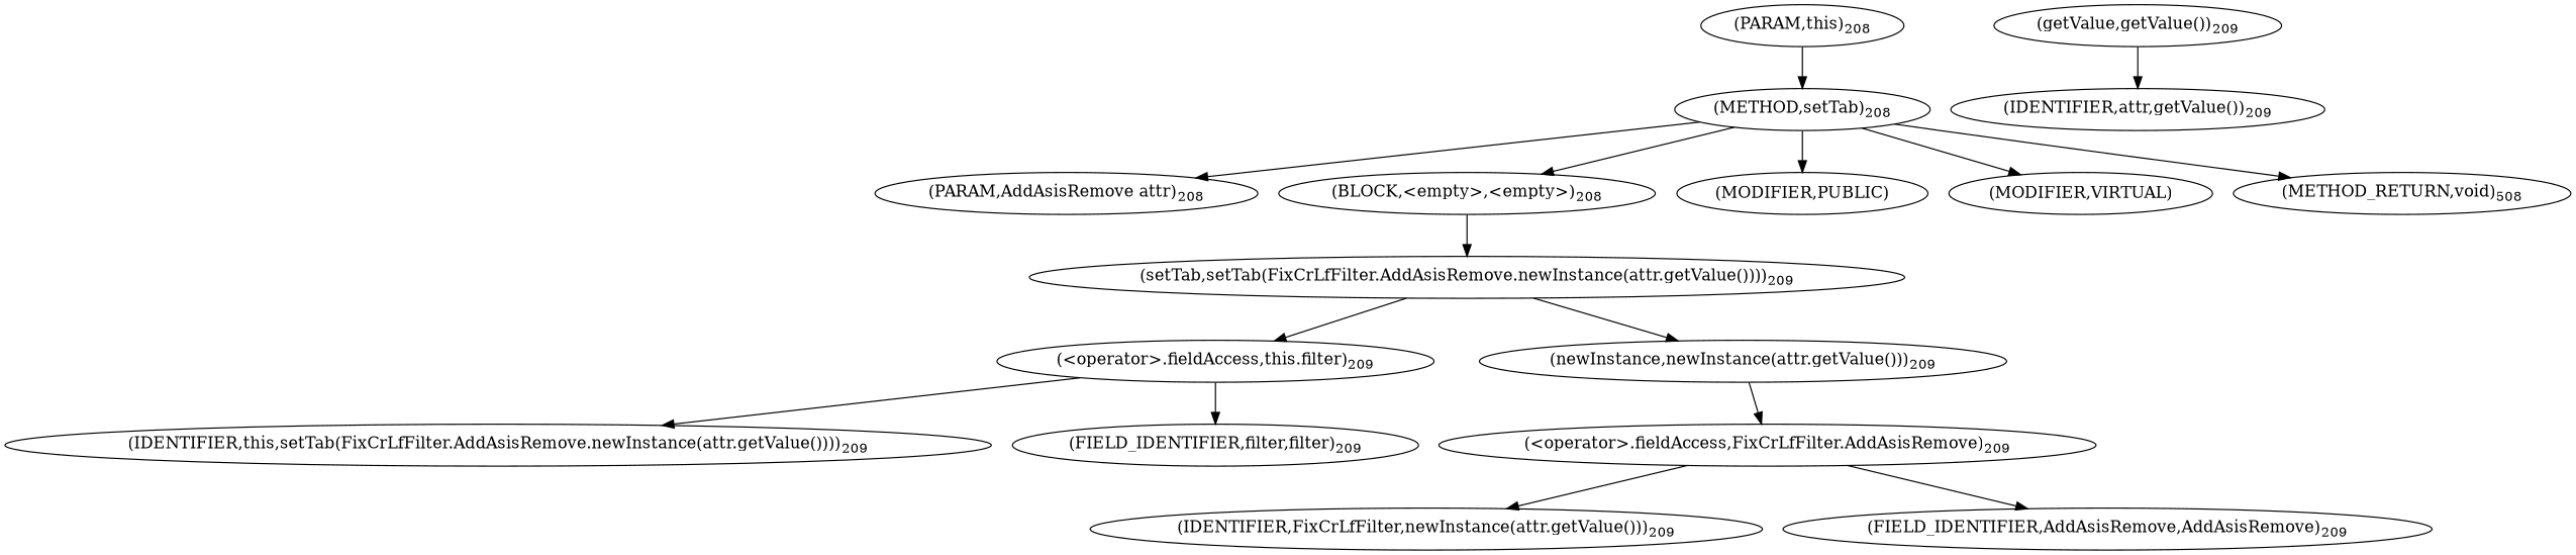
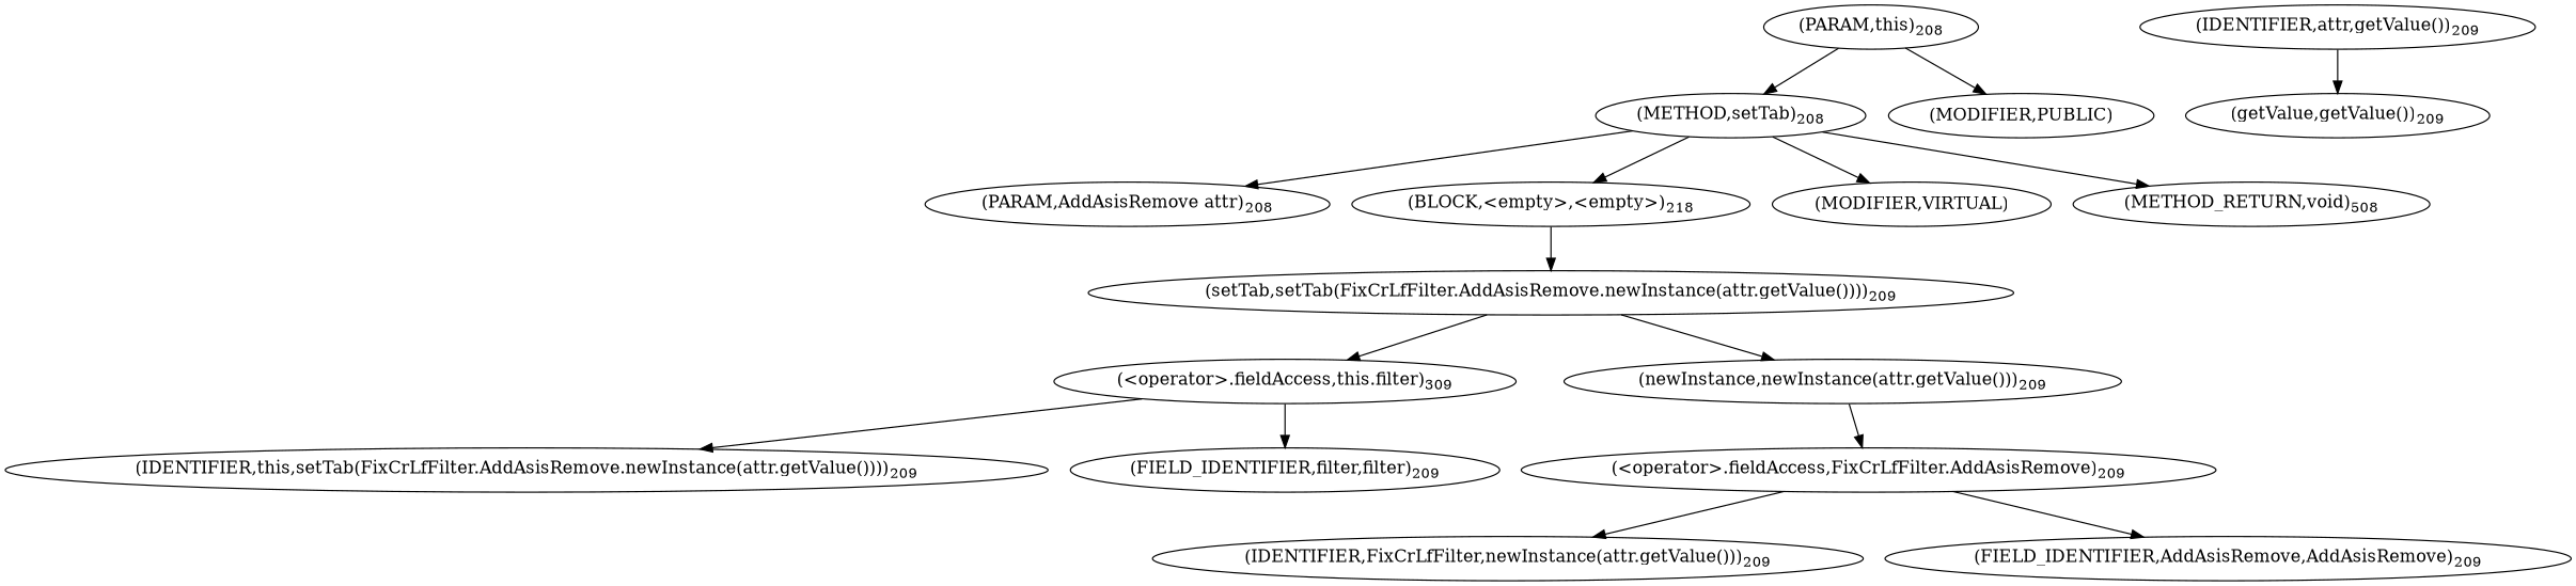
  digraph {
    n1 [label=<(METHOD,setTab)<SUB>208</SUB>>]
    n2 [label=<(PARAM,AddAsisRemove attr)<SUB>208</SUB>>]
-   n3 [label=<(BLOCK,&lt;empty&gt;,&lt;empty&gt;)<SUB>208</SUB>>]
+   n3 [label=<(BLOCK,&lt;empty&gt;,&lt;empty&gt;)<SUB>218</SUB>>]
    n4 [label=<(MODIFIER,PUBLIC)>]
    n5 [label=<(MODIFIER,VIRTUAL)>]
    n6 [label=<(METHOD_RETURN,void)<SUB>508</SUB>>]
    n7 [label=<(PARAM,this)<SUB>208</SUB>>]
    n8 [label=<(setTab,setTab(FixCrLfFilter.AddAsisRemove.newInstance(attr.getValue())))<SUB>209</SUB>>]
-   n9 [label=<(&lt;operator&gt;.fieldAccess,this.filter)<SUB>209</SUB>>]
+   n9 [label=<(&lt;operator&gt;.fieldAccess,this.filter)<SUB>309</SUB>>]
    n10 [label=<(newInstance,newInstance(attr.getValue()))<SUB>209</SUB>>]
    n11 [label=<(IDENTIFIER,this,setTab(FixCrLfFilter.AddAsisRemove.newInstance(attr.getValue())))<SUB>209</SUB>>]
    n12 [label=<(FIELD_IDENTIFIER,filter,filter)<SUB>209</SUB>>]
    n13 [label=<(&lt;operator&gt;.fieldAccess,FixCrLfFilter.AddAsisRemove)<SUB>209</SUB>>]
    n14 [label=<(IDENTIFIER,FixCrLfFilter,newInstance(attr.getValue()))<SUB>209</SUB>>]
    n15 [label=<(FIELD_IDENTIFIER,AddAsisRemove,AddAsisRemove)<SUB>209</SUB>>]
    n16 [label=<(getValue,getValue())<SUB>209</SUB>>]
    n17 [label=<(IDENTIFIER,attr,getValue())<SUB>209</SUB>>]
    n1 -> n2
    n1 -> n3
-   n1 -> n4
+   n7 -> n4
    n1 -> n5
    n1 -> n6
    n3 -> n8
    n7 -> n1
    n8 -> n9
    n8 -> n10
    n9 -> n11
    n9 -> n12
    n10 -> n13
    n13 -> n14
    n13 -> n15
-   n16 -> n17
+   n17 -> n16
  }
